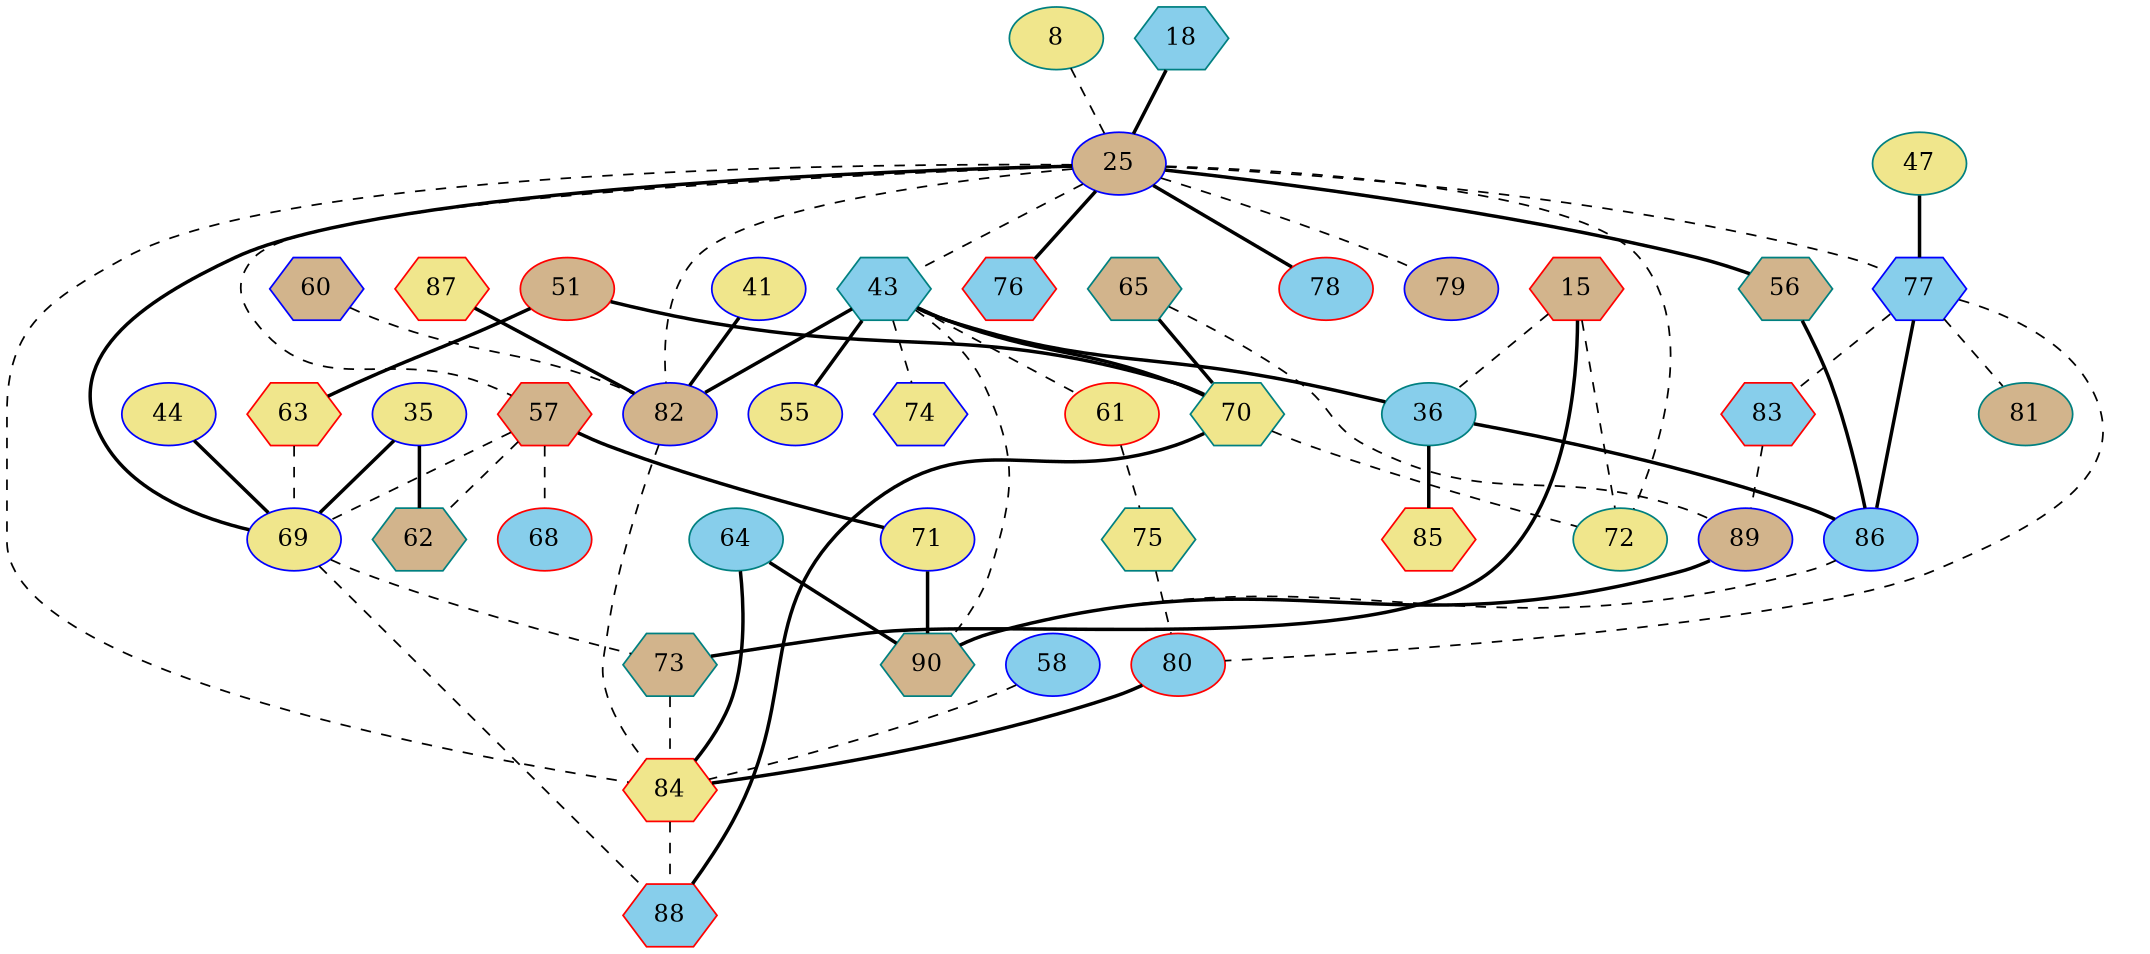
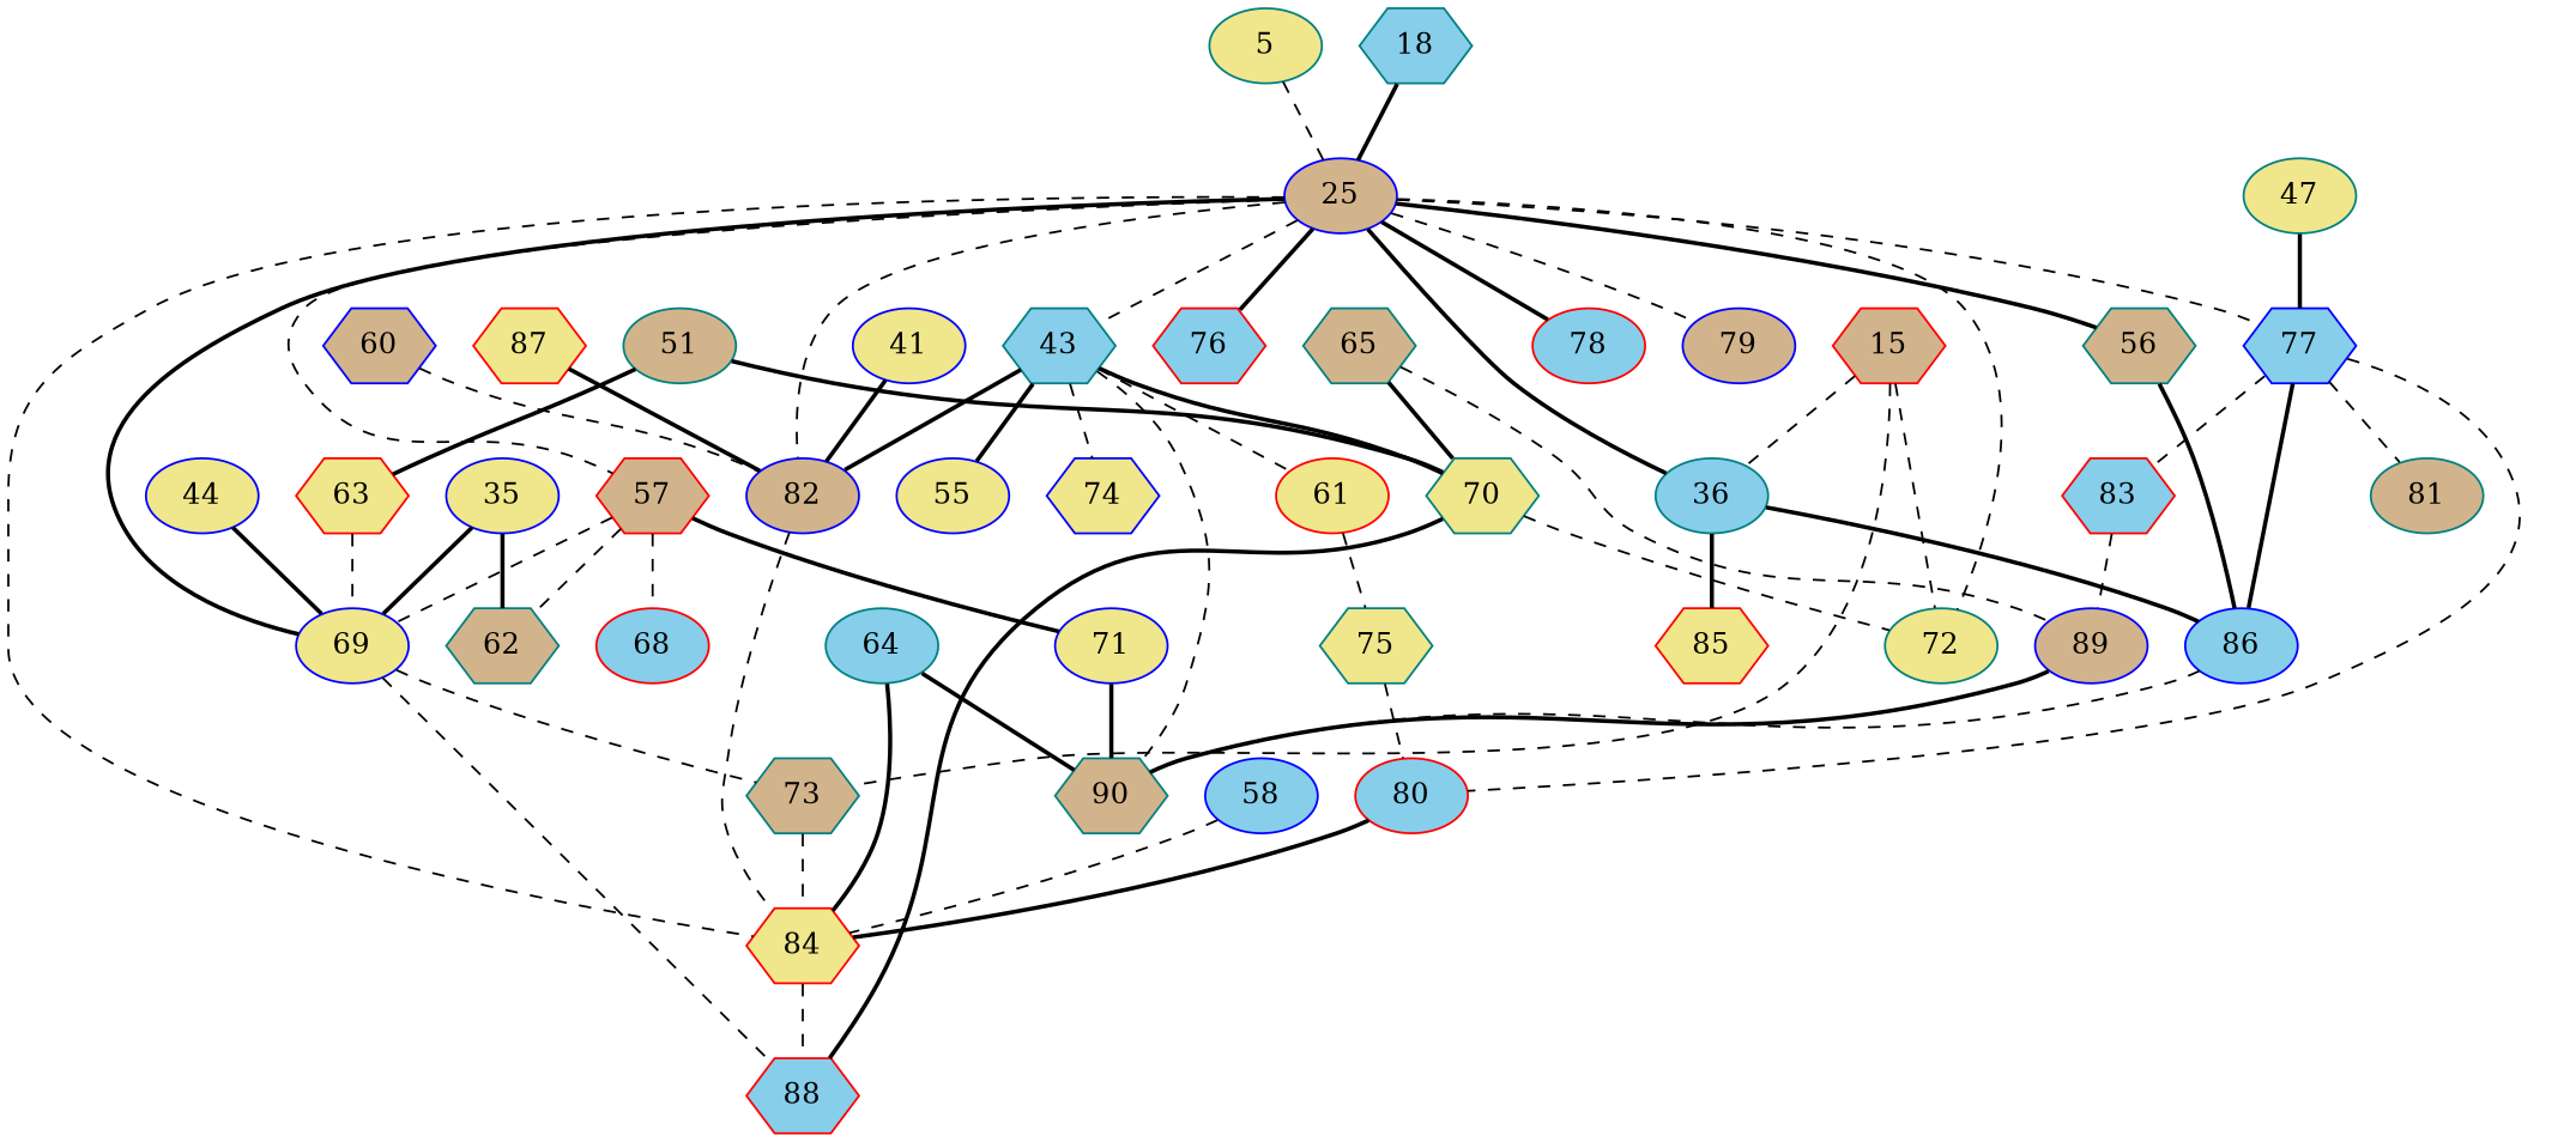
  graph {
    node [color=teal fillcolor=khaki shape=ellipse style=filled]
    edge [style=dashed]
    25 [color=blue fillcolor=tan super="+2+23+4"]
    36 [fillcolor=skyblue]
    72 [super="+8+9+14"]
    43 [fillcolor=skyblue shape=hexagon super="+39+27"]
    56 [fillcolor=tan shape=hexagon]
    57 [color=red fillcolor=tan shape=hexagon super="+53+29"]
    69 [color=blue super="+46+31+33"]
    76 [color=red fillcolor=skyblue shape=hexagon]
    77 [color=blue fillcolor=skyblue shape=hexagon super="+28+42"]
    78 [color=red fillcolor=skyblue]
    79 [color=blue fillcolor=tan]
    82 [color=blue fillcolor=tan super="+34+24+66"]
    84 [color=red shape=hexagon super="+49+50+40"]
-   5 [label=8]
+   5
    15 [color=red fillcolor=tan shape=hexagon]
    73 [fillcolor=tan shape=hexagon super="+10+26+30"]
    85 [color=red shape=hexagon]
    86 [color=blue fillcolor=skyblue]
    18 [fillcolor=skyblue shape=hexagon]
    55 [color=blue]
    61 [color=red]
    70 [shape=hexagon super="+52"]
    74 [color=blue shape=hexagon]
    90 [fillcolor=tan shape=hexagon super="+87"]
    62 [fillcolor=tan shape=hexagon]
    68 [color=red fillcolor=skyblue]
    71 [color=blue]
    88 [color=red fillcolor=skyblue shape=hexagon]
    80 [color=red fillcolor=skyblue]
    81 [fillcolor=tan]
    83 [color=red fillcolor=skyblue shape=hexagon]
    35 [color=blue super="+20"]
    41 [color=blue]
    75 [shape=hexagon]
    44 [color=blue]
    47
-   51 [color=red fillcolor=tan]
+   51 [fillcolor=tan]
    63 [color=red shape=hexagon]
    64 [fillcolor=skyblue super="+54"]
    58 [color=blue fillcolor=skyblue]
    60 [color=blue fillcolor=tan shape=hexagon]
    65 [fillcolor=tan shape=hexagon]
    89 [color=blue fillcolor=tan super="+48"]
    n44 [color=red label=87 shape=hexagon]
-   43 -- 36 [style=bold]
+   25 -- 36 [style=bold]
    25 -- 72 [weight=3]
    25 -- 43 [weight=2]
    25 -- 56 [style=bold]
    25 -- 57
    25 -- 69 [style=bold]
    25 -- 76 [style=bold]
    25 -- 77 [weight=2]
    25 -- 78 [style=bold]
    25 -- 79
    25 -- 82
    25 -- 84 [weight=3]
    36 -- 85 [style=bold]
    36 -- 86 [style=bold]
    43 -- 82 [style=bold]
    43 -- 55 [style=bold]
    43 -- 61
    43 -- 70 [style=bold]
    43 -- 74
    43 -- 90
    56 -- 86 [style=bold]
    57 -- 69
    57 -- 62
    57 -- 68
    57 -- 71 [style=bold]
    69 -- 73
    69 -- 88
    77 -- 86 [style=bold]
    77 -- 80
    77 -- 81
    77 -- 83
    82 -- 84
    84 -- 88
    5 -- 25
    15 -- 36
    15 -- 72 [weight=2]
-   15 -- 73 [style=bold]
+   15 -- 73
    73 -- 84
    86 -- 90
    18 -- 25 [style=bold]
    61 -- 75
    70 -- 72
    70 -- 88 [style=bold]
    71 -- 90 [style=bold]
    80 -- 84 [style=bold]
    83 -- 89
    35 -- 69 [style=bold]
    35 -- 62 [style=bold]
    41 -- 82 [style=bold]
    75 -- 80
    44 -- 69 [style=bold]
    47 -- 77 [style=bold]
    51 -- 70 [style=bold]
    51 -- 63 [style=bold]
    63 -- 69 [weight=2]
    64 -- 84 [style=bold weight=2]
    64 -- 90 [style=bold]
    58 -- 84
    60 -- 82
    65 -- 70 [style=bold]
    65 -- 89
    89 -- 90 [style=bold]
    n44 -- 82 [style=bold]
  }
